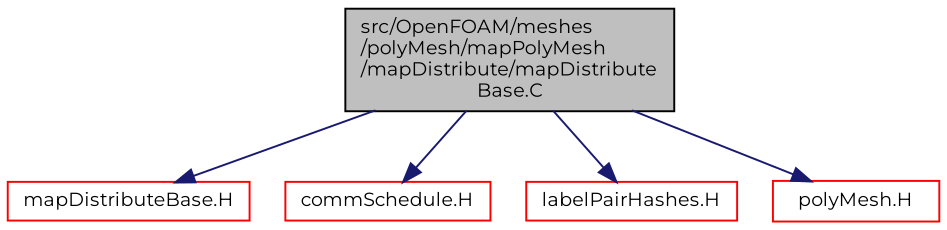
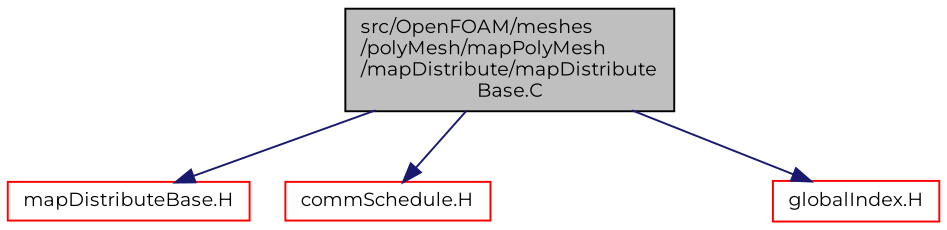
  digraph {
    fontname=Montserrat
    node [color=red fontname=Montserrat fontsize=10 shape=record]
    edge [color=midnightblue fontname=Montserrat fontsize=10 labelfontname=Helvetica labelfontsize=10 style=solid]
    n1 [color=black fillcolor=grey75 fontcolor=black height=0.2 label="src/OpenFOAM/meshes\l/polyMesh/mapPolyMesh\l/mapDistribute/mapDistribute\lBase.C" style=filled width=0.4]
    n2 [height=0.2 label="mapDistributeBase.H" width=0.4]
    n3 [height=0.2 label="commSchedule.H" width=0.4]
-   n4 [height=0.2 label="labelPairHashes.H" width=0.4]
-   n5 [height=0.2 label="polyMesh.H" width=0.4]
+   n5 [height=0.2 label="globalIndex.H" width=0.4]
    n1 -> n2
    n1 -> n3
-   n1 -> n4
    n1 -> n5
  }
